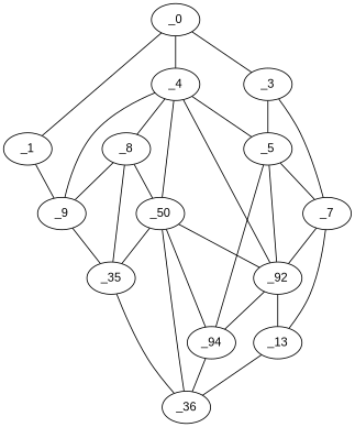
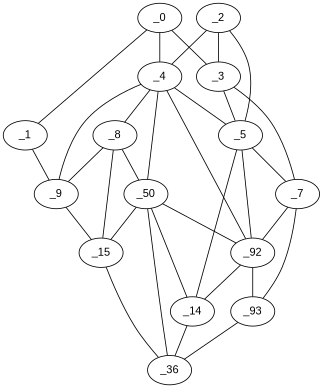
  graph {
    fontname="Liberation Sans"
    node [fontname="Liberation Sans" x=20]
    edge [fontname="Liberation Sans" valence=2]
    _0 [y=84]
    _1 [y=111]
    _3 [x=45 y=6]
    _4 [x=54 y=86]
    _9 [x=82 y=117]
+   _2 [x=41 y=71]
    _5 [x=58 y=54]
    _7 [x=80 y=45]
    _8 [x=81 y=101]
    n10 [label=_50 x=83 y=97]
    n11 [label=_92 x=85 y=63]
-   _15 [x=110 y=105 label=_35]
-   _14 [x=102 y=72 label=_94]
-   _13 [x=100 y=51]
+   _15 [x=110 y=105]
+   _14 [x=102 y=72]
+   _13 [x=100 y=51 label=_93]
    n15 [label=_36 x=112 y=77]
    _0 -- _1 [valence=1]
    _0 -- _3 [valence=1]
    _0 -- _4 [valence=1]
    _1 -- _9
    _3 -- _5
    _3 -- _7
    _4 -- _9
    _4 -- _5
    _4 -- _8
    _4 -- n10
    _4 -- n11
    _9 -- _15
+   _2 -- _3 [valence=1]
+   _2 -- _4
+   _2 -- _5 [valence=1]
    _5 -- _7
    _5 -- n11
    _5 -- _14 [valence=1]
    _7 -- n11
    _7 -- _13
    _8 -- _9 [valence=1]
    _8 -- n10 [valence=1]
    _8 -- _15
    n10 -- n11 [valence=1]
    n10 -- _15
    n10 -- _14 [valence=1]
    n10 -- n15 [valence=1]
    n11 -- _14
    n11 -- _13 [valence=1]
    _15 -- n15 [valence=1]
    _14 -- n15
    _13 -- n15 [valence=1]
  }
